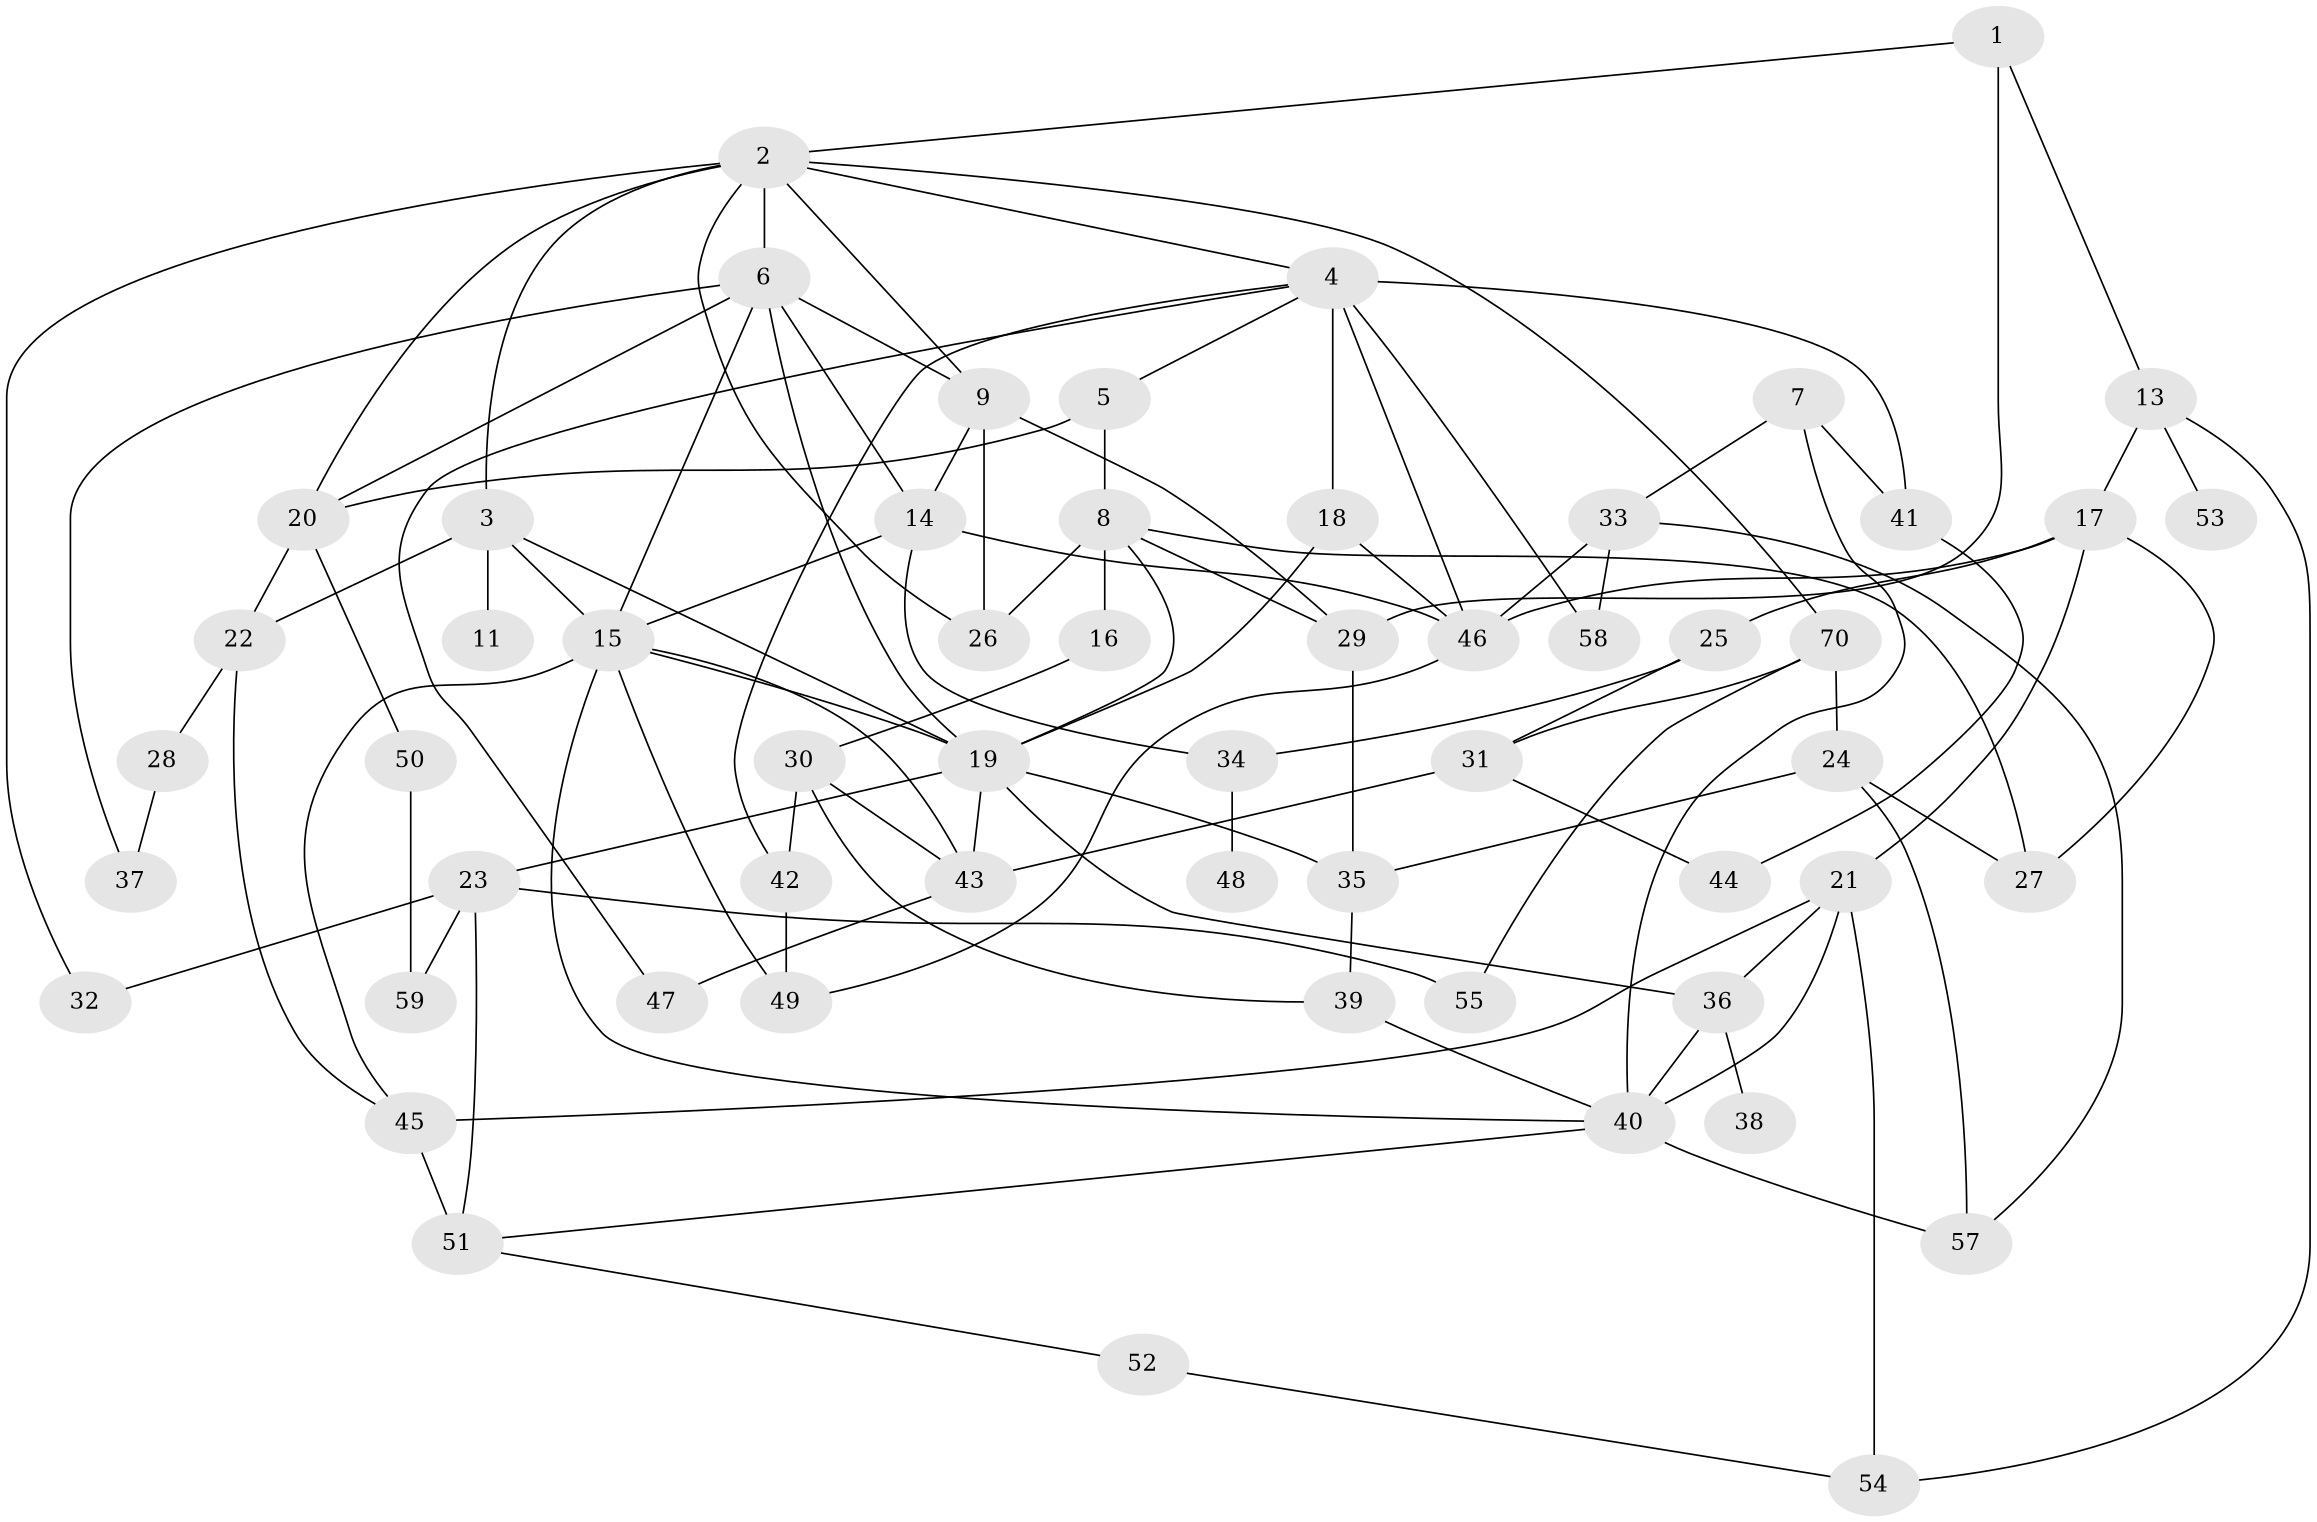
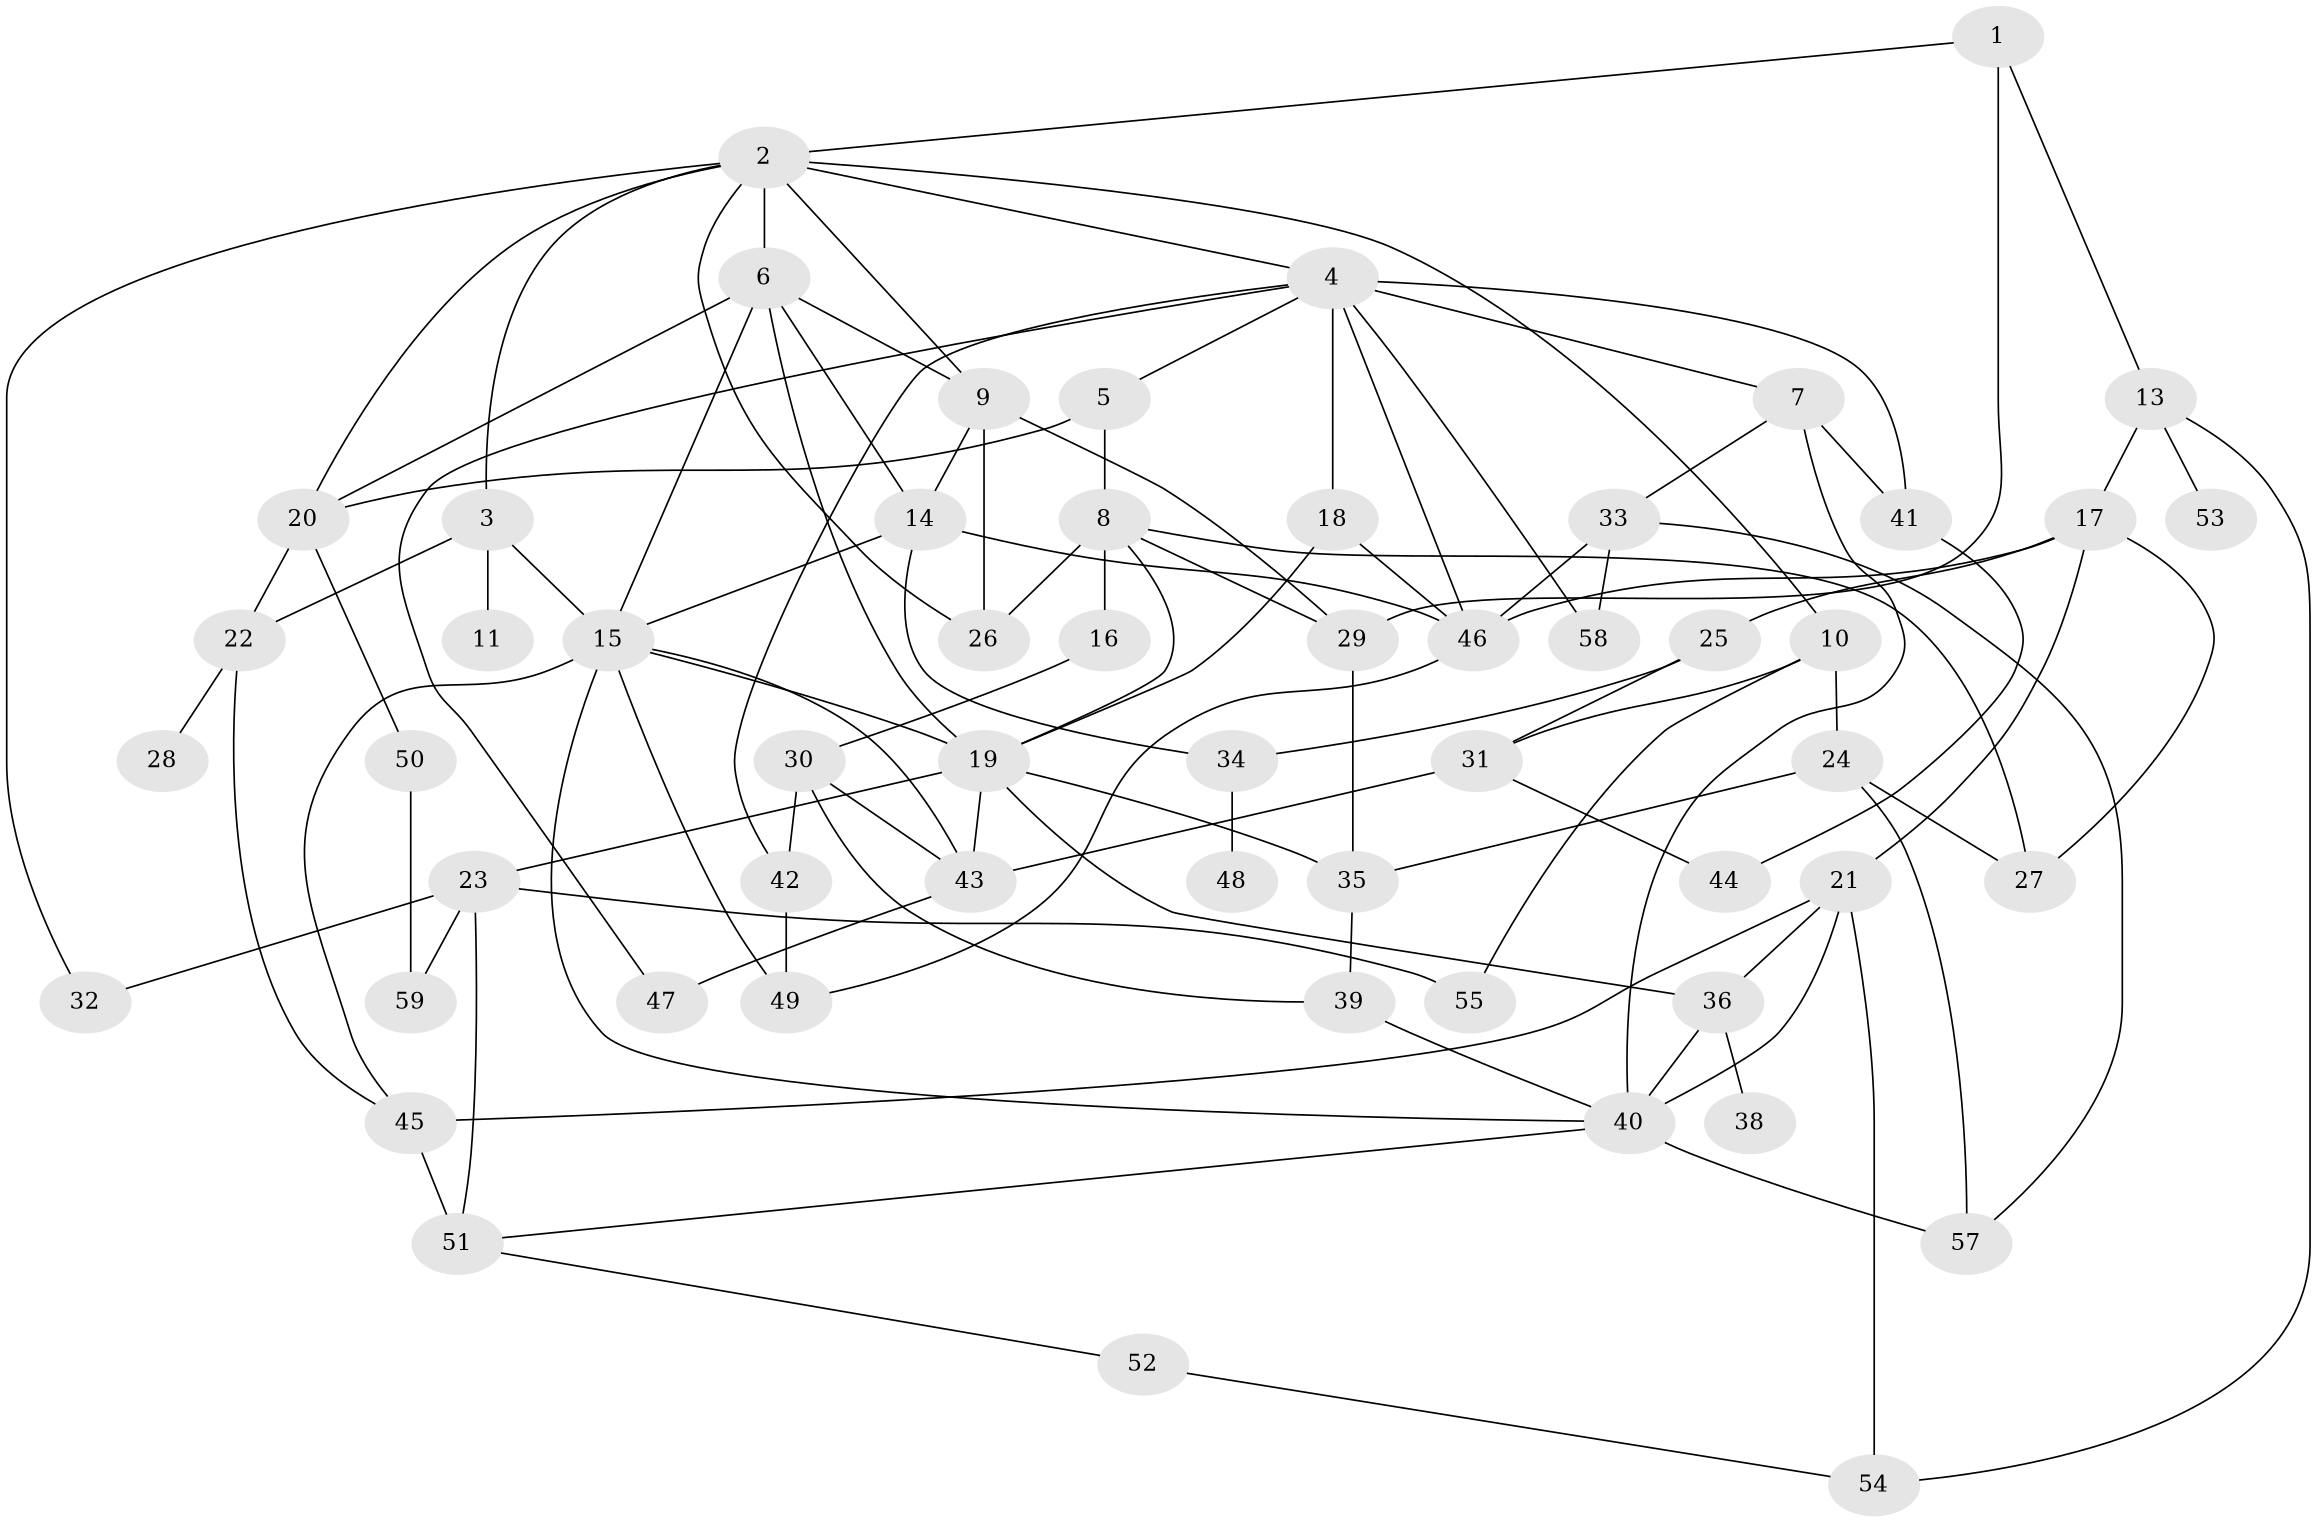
  graph {
    node [color=gray90 style=filled]
    edge [weight=1.0]
    1
    2
    13
    29
    3
    4
    6
    9
-   10 [label=70]
+   10
    20
    26
    32
    17
    53
    54
    14
    15
    46
    34
    35
    11
    19
    22
    5
    7
    18
    41
    42
    47
    58
-   37
    24
    31
    55
    50
    40
    43
    45
    49
    23
    36
    28
    8
    33
    44
    16
    27
    57
    51
    30
    39
    21
    25
    48
    n55 [label=59]
    38
    52
    1 -- 2
    1 -- 13
    1 -- 29
    2 -- 3
    2 -- 4
    2 -- 6
    2 -- 9
    2 -- 10
    2 -- 20
    2 -- 26
    2 -- 32
    13 -- 17
    13 -- 53
    13 -- 54
    29 -- 35
    3 -- 15
    3 -- 11 [weight=3.0]
-   3 -- 19
    3 -- 22
    4 -- 46
    4 -- 5
+   4 -- 7
    4 -- 18
    4 -- 41
    4 -- 42
    4 -- 47
    4 -- 58
    6 -- 9 [weight=2.0]
    6 -- 20
    6 -- 14
    6 -- 15
    6 -- 19
-   6 -- 37
    9 -- 29
    9 -- 26
    9 -- 14
    10 -- 24
    10 -- 31
    10 -- 55
    20 -- 22 [weight=2.0]
    20 -- 50
    17 -- 46
    17 -- 27
    17 -- 21
    17 -- 25 [weight=2.0]
    14 -- 15
    14 -- 46
    14 -- 34
    15 -- 19
    15 -- 40
    15 -- 43 [weight=3.0]
    15 -- 45
    15 -- 49
    46 -- 49
    34 -- 48 [weight=2.0]
    35 -- 39
    19 -- 35
    19 -- 43
    19 -- 23
    19 -- 36
    22 -- 45
    22 -- 28
    5 -- 20
    5 -- 8
    7 -- 41
    7 -- 40
    7 -- 33 [weight=2.0]
    18 -- 46
    18 -- 19
    41 -- 44
    42 -- 49
    24 -- 35
    24 -- 27
    24 -- 57
    31 -- 43
    31 -- 44
    50 -- n55
    40 -- 57 [weight=3.0]
    40 -- 51
    43 -- 47
    45 -- 51 [weight=3.0]
    23 -- 32
    23 -- 55
    23 -- 51
    23 -- n55
    36 -- 40
    36 -- 38
-   28 -- 37
    8 -- 29
    8 -- 26 [weight=3.0]
    8 -- 19
    8 -- 16
    8 -- 27
    33 -- 46
    33 -- 58
    33 -- 57
    16 -- 30
    51 -- 52
    30 -- 42
    30 -- 43
    30 -- 39
    39 -- 40
    21 -- 54
    21 -- 40
    21 -- 45
    21 -- 36
    25 -- 34
    25 -- 31
    52 -- 54
  }
